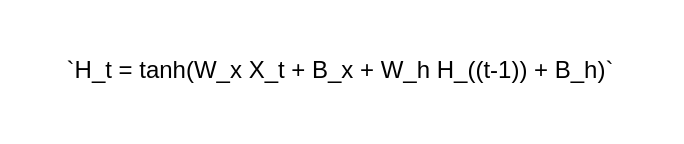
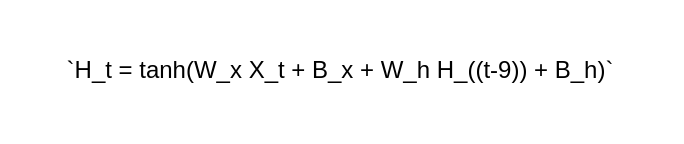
  <mxCell id="0" />
  <mxCell id="1" parent="0" />
- <mxCell id="2" value="`H_t = tanh(W_x X_t + B_x + W_h H_((t-1)) + B_h)`" style="text;html=1;strokeColor=none;fillColor=none;align=center;verticalAlign=middle;whiteSpace=wrap;rounded=0;" vertex="1" parent="1"><mxGeometry x="20" y="20" width="300" height="30" as="geometry" /></mxCell>
+ <mxCell id="2" value="`H_t = tanh(W_x X_t + B_x + W_h H_((t-9)) + B_h)`" style="text;html=1;strokeColor=none;fillColor=none;align=center;verticalAlign=middle;whiteSpace=wrap;rounded=0;" vertex="1" parent="1"><mxGeometry x="20" y="20" width="300" height="30" as="geometry" /></mxCell>
